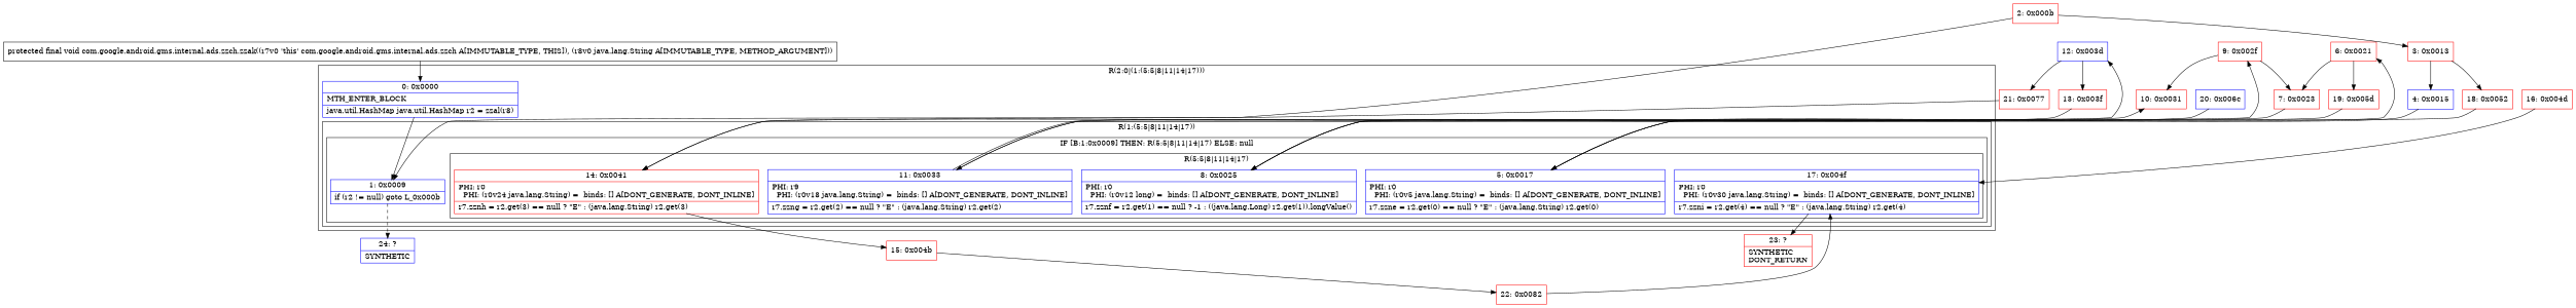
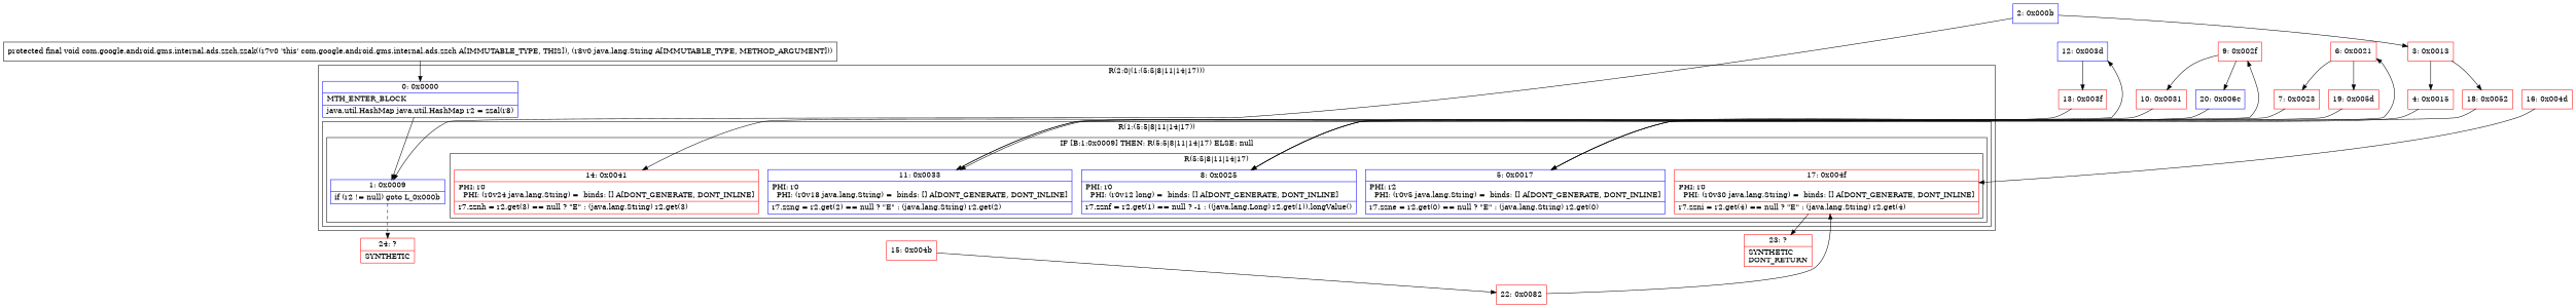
  digraph {
    node [color=red shape=record]
-   n1 [color=blue label="{5\:\ 0x0017|PHI: r0 \l  PHI: (r0v5 java.lang.String) =  binds: [] A[DONT_GENERATE, DONT_INLINE]\l|r7.zzne = r2.get(0) == null ? \"E\" : (java.lang.String) r2.get(0)\l}"]
+   n1 [color=blue label="{5\:\ 0x0017|PHI: r2 \l  PHI: (r0v5 java.lang.String) =  binds: [] A[DONT_GENERATE, DONT_INLINE]\l|r7.zzne = r2.get(0) == null ? \"E\" : (java.lang.String) r2.get(0)\l}"]
    n2 [color=blue label="{8\:\ 0x0025|PHI: r0 \l  PHI: (r0v12 long) =  binds: [] A[DONT_GENERATE, DONT_INLINE]\l|r7.zznf = r2.get(1) == null ? \-1 : ((java.lang.Long) r2.get(1)).longValue()\l}"]
-   n3 [color=blue label="{11\:\ 0x0033|PHI: r9 \l  PHI: (r0v18 java.lang.String) =  binds: [] A[DONT_GENERATE, DONT_INLINE]\l|r7.zzng = r2.get(2) == null ? \"E\" : (java.lang.String) r2.get(2)\l}"]
+   n3 [color=blue label="{11\:\ 0x0033|PHI: r0 \l  PHI: (r0v18 java.lang.String) =  binds: [] A[DONT_GENERATE, DONT_INLINE]\l|r7.zzng = r2.get(2) == null ? \"E\" : (java.lang.String) r2.get(2)\l}"]
    n4 [label="{14\:\ 0x0041|PHI: r0 \l  PHI: (r0v24 java.lang.String) =  binds: [] A[DONT_GENERATE, DONT_INLINE]\l|r7.zznh = r2.get(3) == null ? \"E\" : (java.lang.String) r2.get(3)\l}"]
-   n5 [color=blue label="{17\:\ 0x004f|PHI: r0 \l  PHI: (r0v30 java.lang.String) =  binds: [] A[DONT_GENERATE, DONT_INLINE]\l|r7.zzni = r2.get(4) == null ? \"E\" : (java.lang.String) r2.get(4)\l}"]
+   n5 [label="{17\:\ 0x004f|PHI: r0 \l  PHI: (r0v30 java.lang.String) =  binds: [] A[DONT_GENERATE, DONT_INLINE]\l|r7.zzni = r2.get(4) == null ? \"E\" : (java.lang.String) r2.get(4)\l}"]
    n6 [color=blue label="{1\:\ 0x0009|if (r2 != null) goto L_0x000b\l}"]
    n7 [color=blue label="{0\:\ 0x0000|MTH_ENTER_BLOCK\l|java.util.HashMap java.util.HashMap r2 = zzal(r8)\l}"]
    n8 [label="{6\:\ 0x0021}"]
    n9 [label="{9\:\ 0x002f}"]
    n10 [color=blue label="{12\:\ 0x003d}"]
    n11 [label="{15\:\ 0x004b}"]
    n12 [label="{23\:\ ?|SYNTHETIC\lDONT_RETURN\l}"]
-   n13 [color=blue label="{24\:\ ?|SYNTHETIC\l}"]
-   n14 [label="{2\:\ 0x000b}"]
+   n13 [label="{24\:\ ?|SYNTHETIC\l}"]
+   n14 [color=blue label="{2\:\ 0x000b}"]
    n15 [label="{3\:\ 0x0013}"]
    n16 [label="{7\:\ 0x0023}"]
    n17 [label="{19\:\ 0x005d}"]
    n18 [label="{10\:\ 0x0031}"]
    n19 [color=blue label="{20\:\ 0x006c}"]
    n20 [label="{13\:\ 0x003f}"]
-   n21 [label="{21\:\ 0x0077}"]
    n22 [label="{22\:\ 0x0082}"]
-   n23 [color=blue label="{4\:\ 0x0015}"]
+   n23 [label="{4\:\ 0x0015}"]
    n24 [label="{18\:\ 0x0052}"]
    n25 [label="{16\:\ 0x004d}"]
    n26 [label="{protected final void com.google.android.gms.internal.ads.zzch.zzak((r7v0 'this' com.google.android.gms.internal.ads.zzch A[IMMUTABLE_TYPE, THIS]), (r8v0 java.lang.String A[IMMUTABLE_TYPE, METHOD_ARGUMENT])) }" color=""]
    subgraph cluster_1 {
      label="R(2:0|(1:(5:5|8|11|14|17)))"
      n7
      subgraph cluster_2 {
        label="R(1:(5:5|8|11|14|17))"
        subgraph cluster_3 {
          label="IF [B:1:0x0009] THEN: R(5:5|8|11|14|17) ELSE: null"
          n6
          subgraph cluster_4 {
            label="R(5:5|8|11|14|17)"
            n1
            n2
            n3
            n4
            n5
          }
        }
      }
    }
    n1 -> n8
    n2 -> n9
    n3 -> n10
-   n4 -> n11
    n5 -> n12
    n6 -> n13 [style=dashed]
    n7 -> n6
    n8 -> n16
    n8 -> n17
    n9 -> n18
-   n9 -> n16
+   n9 -> n19
    n10 -> n20
-   n10 -> n21
    n11 -> n22
    n14 -> n6
    n14 -> n15
    n15 -> n23
    n15 -> n24
    n16 -> n2
    n17 -> n2
-   n3 -> n18
+   n18 -> n3
    n19 -> n3
    n20 -> n4
-   n21 -> n4
    n22 -> n5
    n23 -> n1
    n24 -> n1
    n25 -> n5
    n26 -> n7
  }
